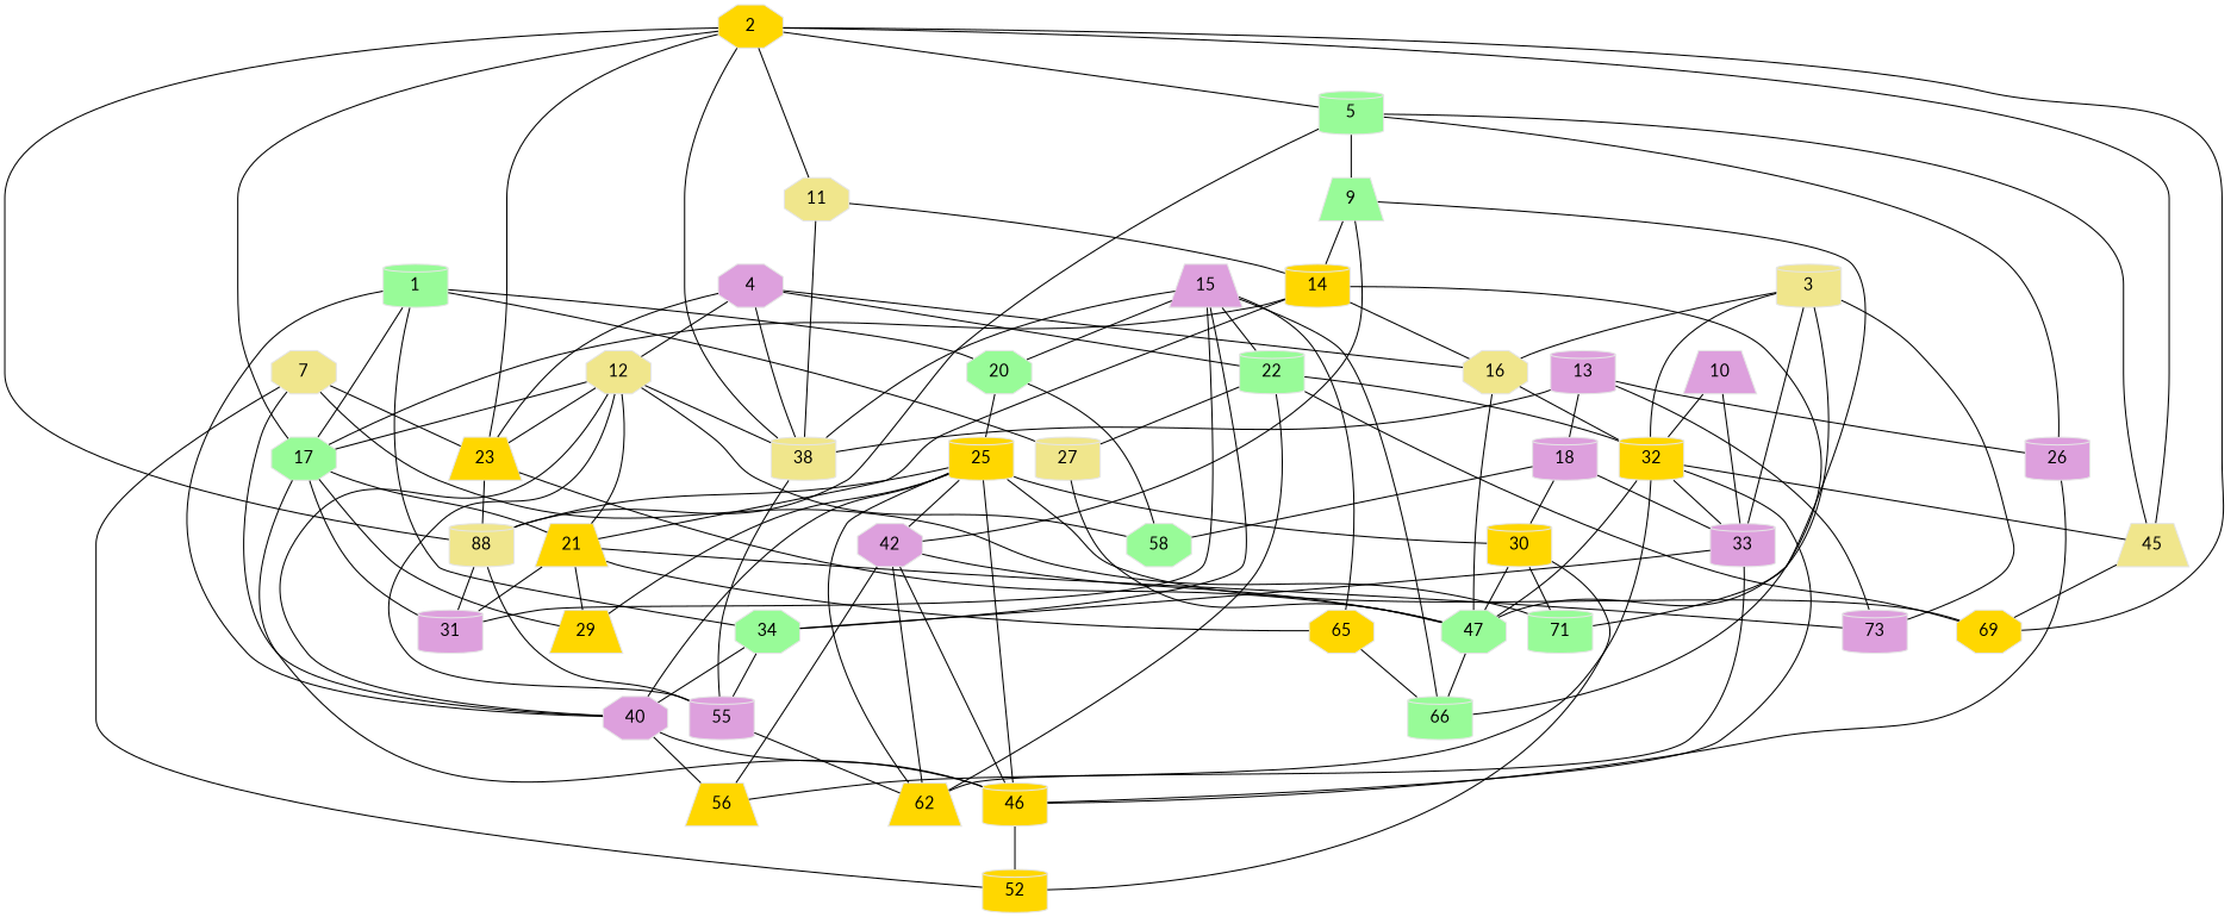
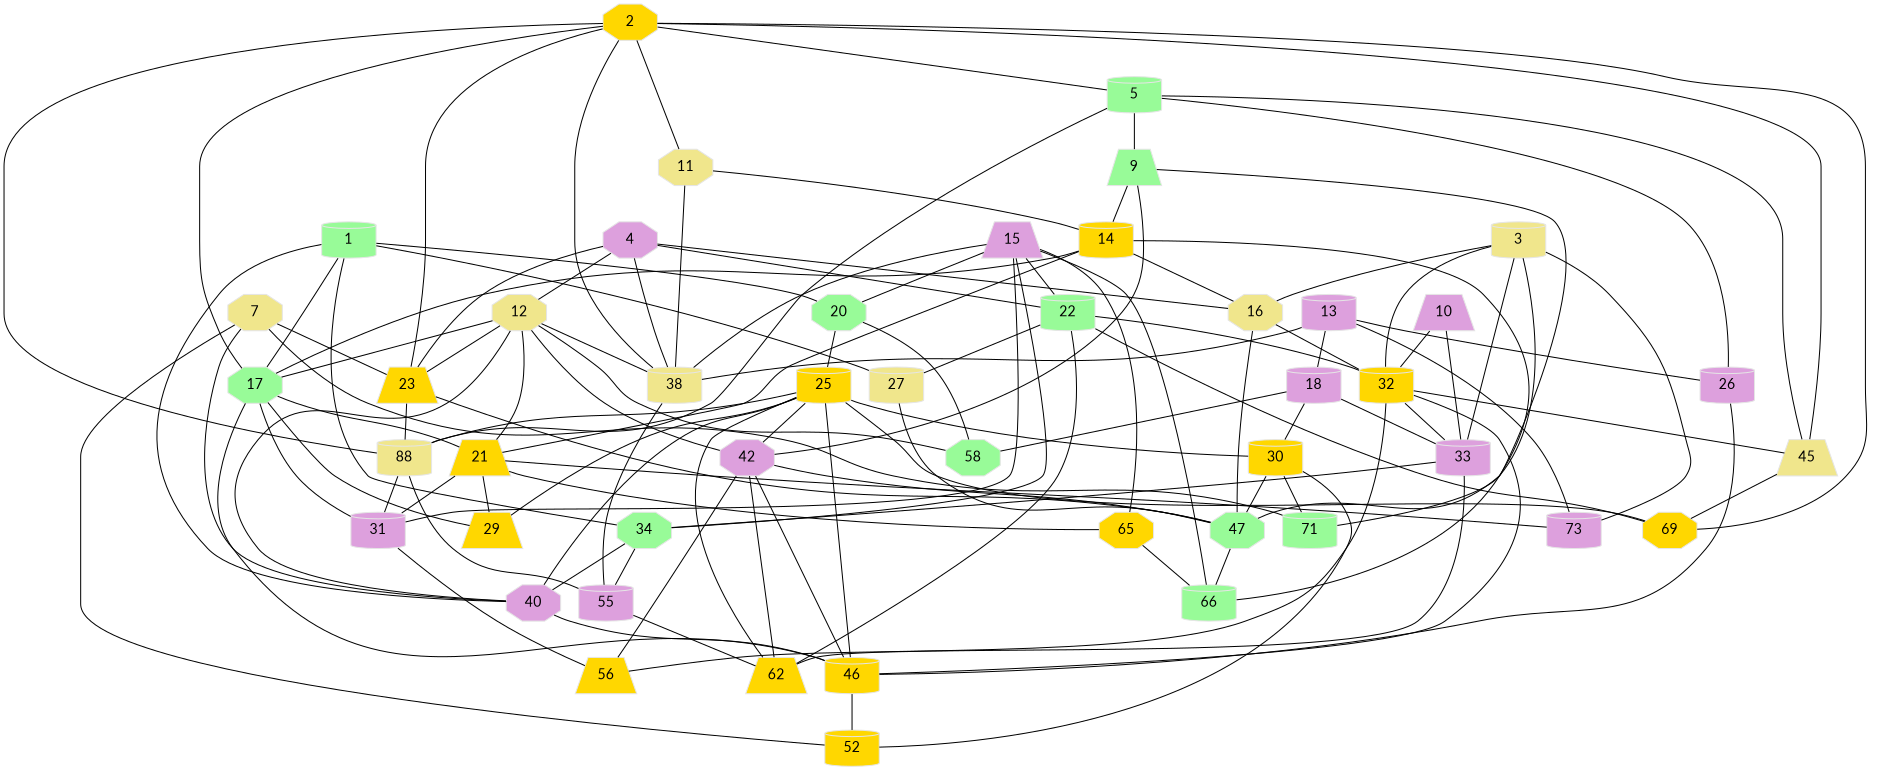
  graph {
    fontname=Lato
    node [color=gray90 fillcolor=gold fontname=Lato shape=cylinder style=filled]
    edge [fontname=Lato]
    1 [fillcolor=palegreen super="+35"]
    17 [fillcolor=palegreen shape=octagon super="+57"]
    20 [fillcolor=palegreen shape=octagon super="+43"]
    27 [fillcolor=khaki super="+53"]
    34 [fillcolor=palegreen shape=octagon super="+49"]
    40 [fillcolor=plum shape=octagon super="+74"]
    21 [shape=trapezium super="+64"]
    31 [fillcolor=plum super="+59"]
    29 [shape=trapezium]
    46 [super="+54"]
    58 [fillcolor=palegreen shape=octagon super="+76"]
    25 [super="+48"]
    47 [fillcolor=palegreen shape=octagon super="+61"]
    n14 [fillcolor=plum label=55 super="+60"]
    56 [shape=trapezium]
    2 [shape=octagon super="+19"]
    5 [fillcolor=palegreen super="+8"]
    11 [fillcolor=khaki shape=octagon]
    23 [shape=trapezium super="+68"]
    n20 [fillcolor=khaki label=88 super="+75"]
    38 [fillcolor=khaki super="+44"]
    45 [fillcolor=khaki shape=trapezium]
    69 [shape=octagon]
    9 [fillcolor=palegreen shape=trapezium super="+39"]
    26 [fillcolor=plum]
    14 [super="+55"]
    3 [fillcolor=khaki super="+6"]
    16 [fillcolor=khaki shape=octagon]
    32 [super="+37"]
    33 [fillcolor=plum super="+77"]
    71 [fillcolor=palegreen]
    73 [fillcolor=plum]
    62 [shape=trapezium super="+72"]
    4 [fillcolor=plum shape=octagon super="+36"]
    12 [fillcolor=khaki shape=octagon super="+24"]
    22 [fillcolor=palegreen super="+70"]
    42 [fillcolor=plum shape=octagon super="+51"]
    7 [fillcolor=khaki shape=octagon]
    52
    66 [fillcolor=palegreen]
    10 [fillcolor=plum shape=trapezium]
    65 [shape=octagon]
    13 [fillcolor=plum]
    18 [fillcolor=plum]
    30 [super="+63"]
    15 [fillcolor=plum shape=trapezium super="+41"]
    1 -- 17
    1 -- 20
    1 -- 27
    1 -- 34
    1 -- 40
    17 -- 21
    17 -- 31
    17 -- 29
    17 -- 46
    20 -- 58
    20 -- 25
    27 -- 47
    34 -- 40
    34 -- n14
    40 -- 46
-   40 -- 56
+   31 -- 56
    21 -- 31
    21 -- 29
    21 -- 73
    21 -- 65
    46 -- 52
    25 -- 40
    25 -- 29
    25 -- 46
    25 -- n20
    25 -- 69
    25 -- 62
    25 -- 42
    25 -- 30
    47 -- 66
    n14 -- 62
    2 -- 17
    2 -- 5
    2 -- 11
    2 -- 23
    2 -- n20
    2 -- 38
    2 -- 45
    2 -- 69
    5 -- n20
    5 -- 45
    5 -- 9
    5 -- 26
    11 -- 38
    11 -- 14
    23 -- 47
    23 -- n20
    n20 -- 31
    n20 -- n14
    38 -- n14
    45 -- 69
    9 -- 47
    9 -- 14 [weight=2]
    9 -- 42
    26 -- 46
    14 -- 17
    14 -- 21
    14 -- 16
    14 -- 66
    3 -- 16
    3 -- 32
    3 -- 33 [weight=2]
    3 -- 71
    3 -- 73
    16 -- 47
    16 -- 32
    32 -- 46
-   32 -- 47
    32 -- 56
    32 -- 45
    32 -- 33
    33 -- 34
    33 -- 62
    4 -- 23
    4 -- 38
    4 -- 16
    4 -- 12
    4 -- 22
    12 -- 17
    12 -- 40
    12 -- 21
    12 -- 58
    12 -- 23
    12 -- 38
-   12 -- n14
+   12 -- 42
    22 -- 27
    22 -- 69
    22 -- 32
    22 -- 62
    42 -- 46
    42 -- 47
    42 -- 56
    42 -- 62
    7 -- 40
    7 -- 23
    7 -- 71
    7 -- 52
    10 -- 32
    10 -- 33
    65 -- 66
    13 -- 38
    13 -- 26
    13 -- 73
    13 -- 18
    18 -- 58
    18 -- 33
    18 -- 30 [weight=2]
    30 -- 47
    30 -- 71
    30 -- 52
    15 -- 20
    15 -- 34
    15 -- 31
    15 -- 38
    15 -- 22
    15 -- 66
    15 -- 65
  }
